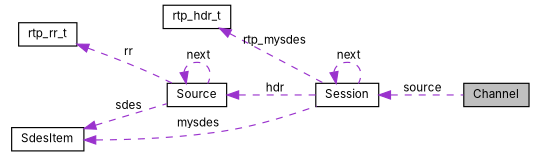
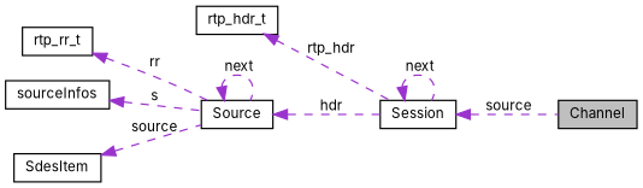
  digraph {
    fontname=Inter
    rankdir=LR
    node [color=black fontname=Inter fontsize=10 shape=record]
    edge [color=darkorchid3 dir=back fontname=Inter fontsize=10 labelfontname=FreeSans labelfontsize=10 style=dashed]
    n1 [fillcolor=grey75 fontcolor=black height=0.2 label=Channel style=filled width=0.4]
    n2 [height=0.2 label=Session width=0.4]
    n3 [height=0.2 label=rtp_hdr_t width=0.4]
    n4 [height=0.2 label=Source width=0.4]
    n5 [height=0.2 label=rtp_rr_t width=0.4]
+   n6 [height=0.2 label=sourceInfos width=0.4]
    n7 [height=0.2 label=SdesItem width=0.4]
    n2 -> n1 [label=" source"]
    n2 -> n2 [label=" next"]
-   n3 -> n2 [label=" rtp_mysdes"]
+   n3 -> n2 [label=" rtp_hdr"]
    n4 -> n2 [label=" hdr"]
    n4 -> n4 [label=" next"]
    n5 -> n4 [label=" rr"]
-   n7 -> n2 [label=" mysdes"]
-   n7 -> n4 [label=" sdes"]
+   n6 -> n4 [label=" s"]
+   n7 -> n4 [label=" source"]
  }
